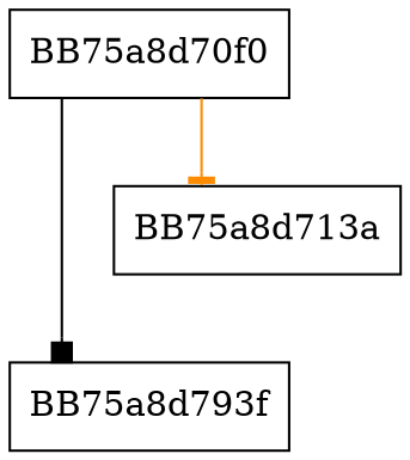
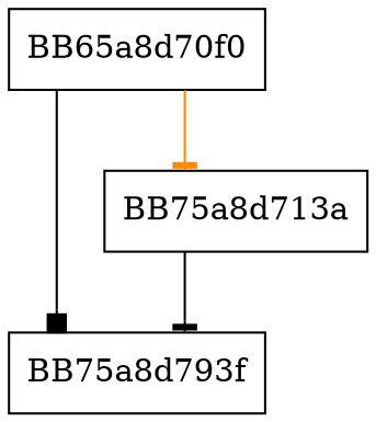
  digraph {
    splines=ortho
    node [shape=box]
    edge [arrowhead=tee color=black]
    n1 [label=BB75a8d793f]
-   BB75a8d70f0
+   BB75a8d70f0 [label=BB65a8d70f0]
    BB75a8d713a
    BB75a8d70f0 -> n1 [arrowhead=box]
    BB75a8d70f0 -> BB75a8d713a [color=darkorange]
+   BB75a8d713a -> n1
  }
